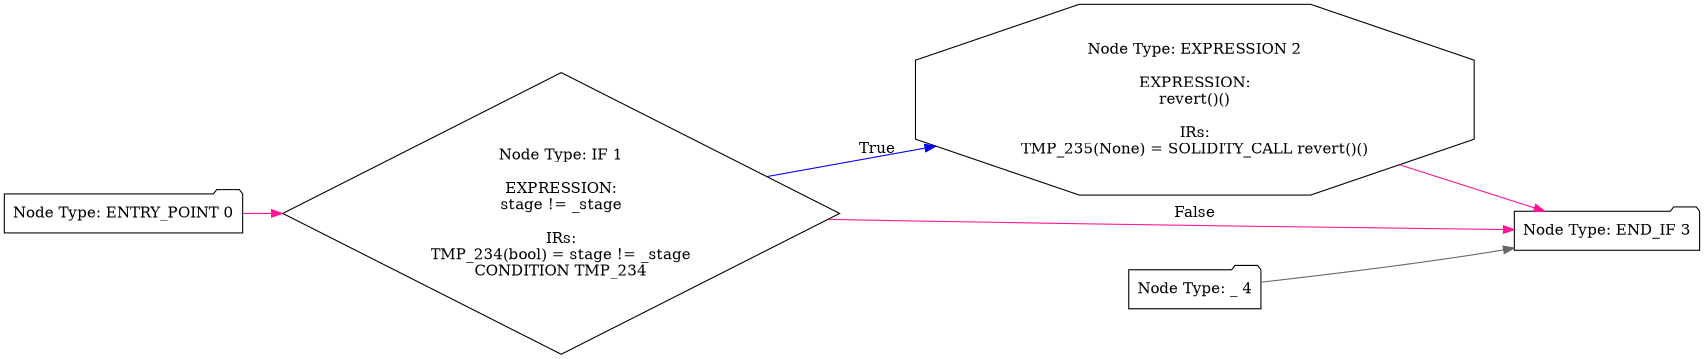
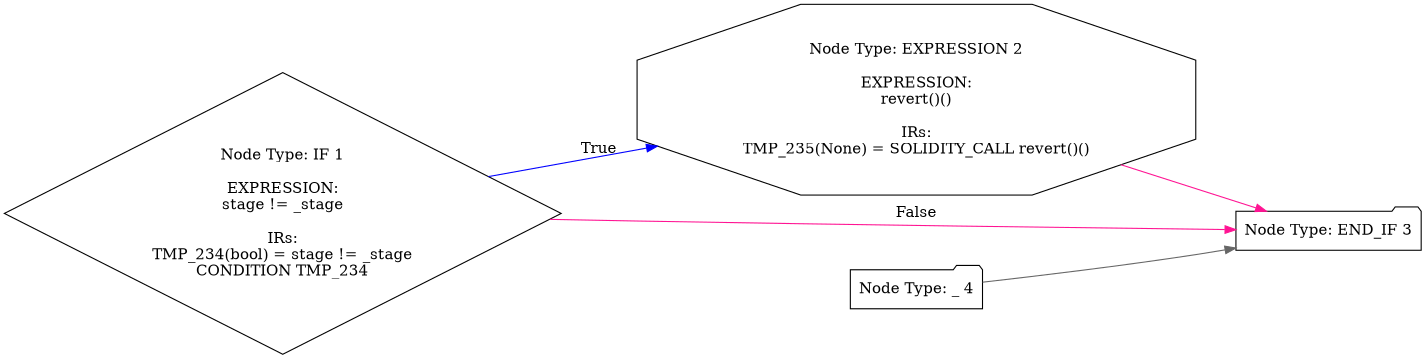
  digraph {
    rankdir=LR
    node [shape=folder]
    edge [color=deeppink]
-   n1 [label="Node Type: ENTRY_POINT 0\n"]
    n2 [label="Node Type: IF 1\n\nEXPRESSION:\nstage != _stage\n\nIRs:\nTMP_234(bool) = stage != _stage\nCONDITION TMP_234" shape=diamond]
    n3 [label="Node Type: EXPRESSION 2\n\nEXPRESSION:\nrevert()()\n\nIRs:\nTMP_235(None) = SOLIDITY_CALL revert()()" shape=octagon]
    n4 [label="Node Type: END_IF 3\n"]
    n5 [label="Node Type: _ 4\n"]
-   n1 -> n2
    n2 -> n3 [color=blue label=True]
    n2 -> n4 [label=False]
    n3 -> n4
    n5 -> n4 [color=gray40]
  }
